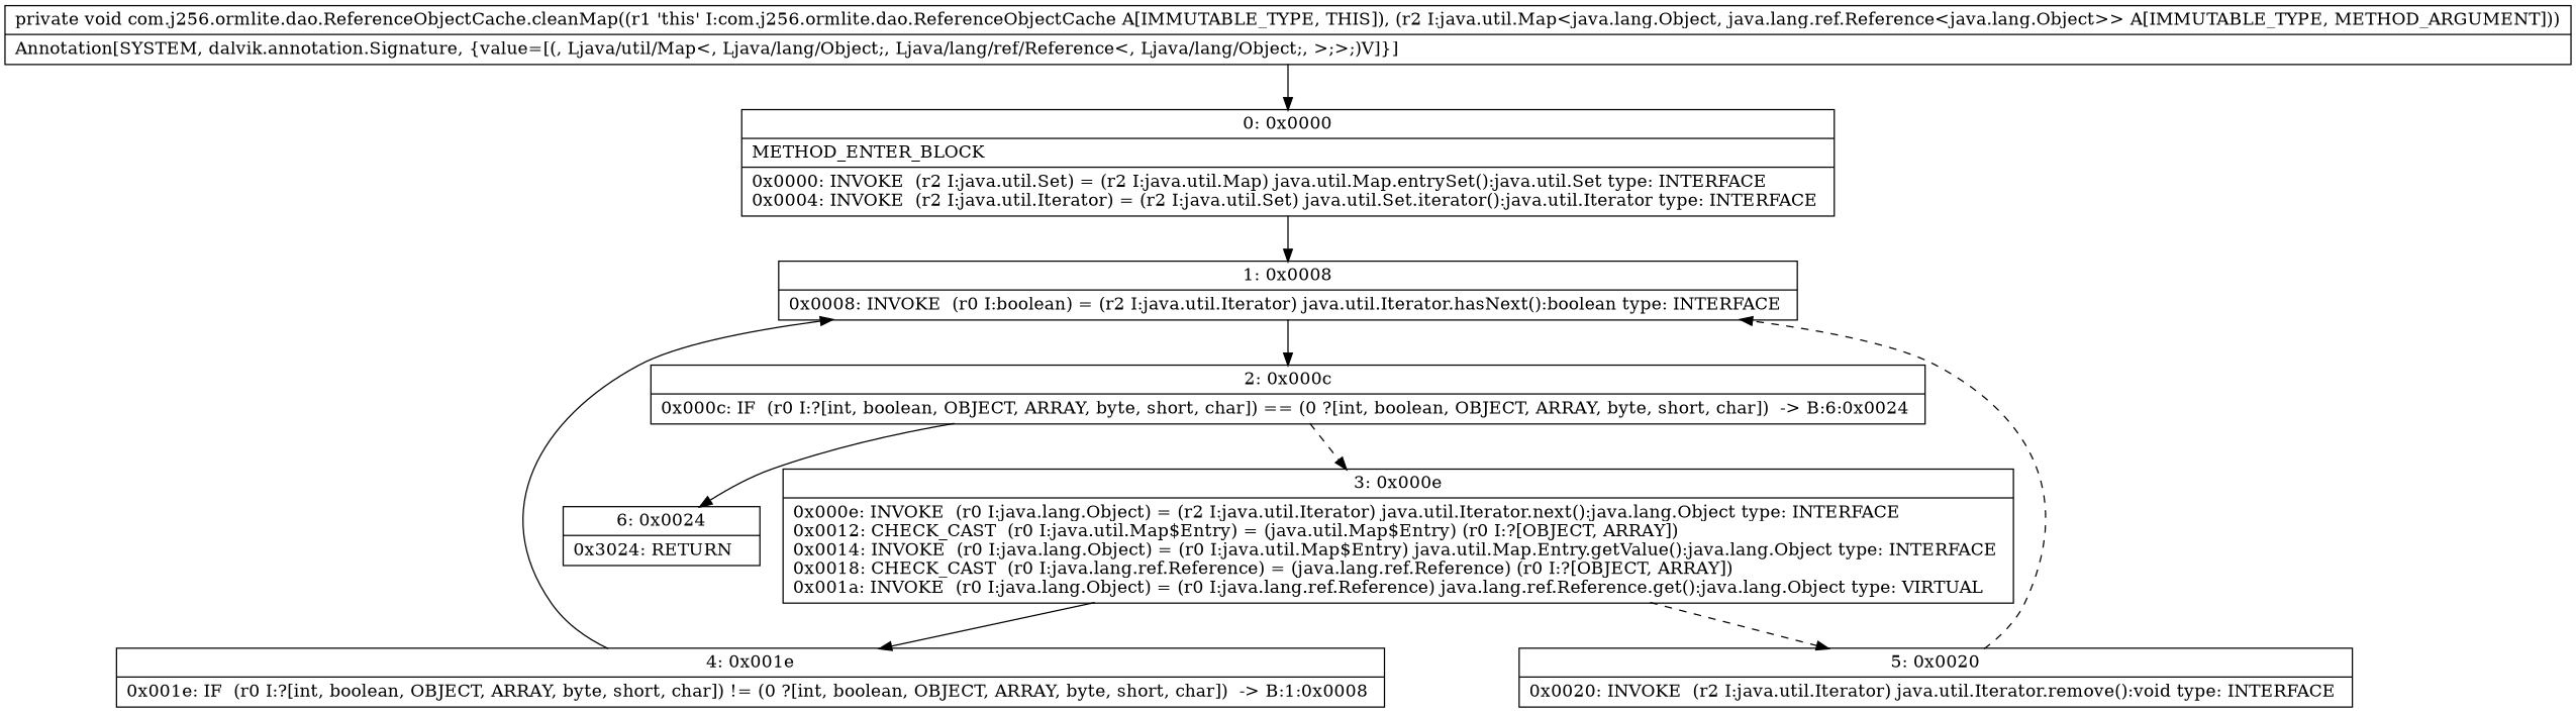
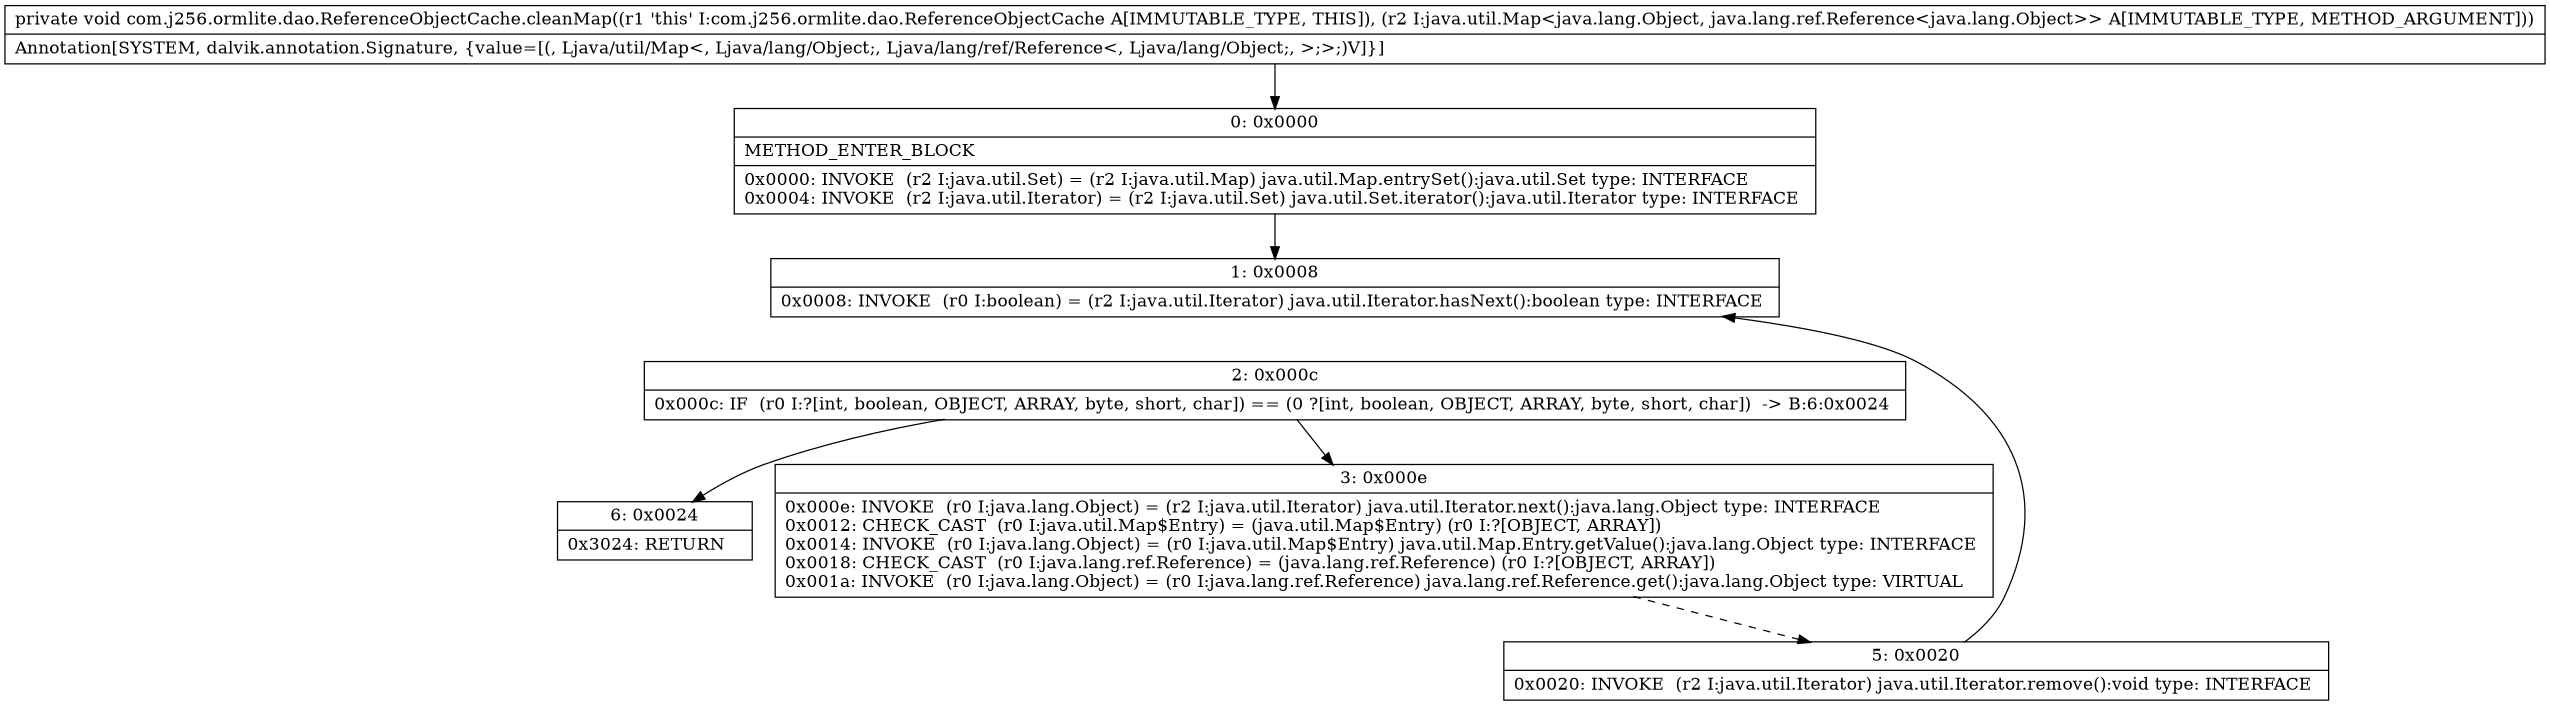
  digraph {
    node [shape=record]
    n1 [label="{0\:\ 0x0000|METHOD_ENTER_BLOCK\l|0x0000: INVOKE  (r2 I:java.util.Set) = (r2 I:java.util.Map) java.util.Map.entrySet():java.util.Set type: INTERFACE \l0x0004: INVOKE  (r2 I:java.util.Iterator) = (r2 I:java.util.Set) java.util.Set.iterator():java.util.Iterator type: INTERFACE \l}"]
    n2 [label="{1\:\ 0x0008|0x0008: INVOKE  (r0 I:boolean) = (r2 I:java.util.Iterator) java.util.Iterator.hasNext():boolean type: INTERFACE \l}"]
    n3 [label="{2\:\ 0x000c|0x000c: IF  (r0 I:?[int, boolean, OBJECT, ARRAY, byte, short, char]) == (0 ?[int, boolean, OBJECT, ARRAY, byte, short, char])  \-\> B:6:0x0024 \l}"]
    n4 [label="{3\:\ 0x000e|0x000e: INVOKE  (r0 I:java.lang.Object) = (r2 I:java.util.Iterator) java.util.Iterator.next():java.lang.Object type: INTERFACE \l0x0012: CHECK_CAST  (r0 I:java.util.Map$Entry) = (java.util.Map$Entry) (r0 I:?[OBJECT, ARRAY]) \l0x0014: INVOKE  (r0 I:java.lang.Object) = (r0 I:java.util.Map$Entry) java.util.Map.Entry.getValue():java.lang.Object type: INTERFACE \l0x0018: CHECK_CAST  (r0 I:java.lang.ref.Reference) = (java.lang.ref.Reference) (r0 I:?[OBJECT, ARRAY]) \l0x001a: INVOKE  (r0 I:java.lang.Object) = (r0 I:java.lang.ref.Reference) java.lang.ref.Reference.get():java.lang.Object type: VIRTUAL \l}"]
    n5 [label="{6\:\ 0x0024|0x3024: RETURN   \l}"]
-   n6 [label="{4\:\ 0x001e|0x001e: IF  (r0 I:?[int, boolean, OBJECT, ARRAY, byte, short, char]) != (0 ?[int, boolean, OBJECT, ARRAY, byte, short, char])  \-\> B:1:0x0008 \l}"]
    n7 [label="{5\:\ 0x0020|0x0020: INVOKE  (r2 I:java.util.Iterator) java.util.Iterator.remove():void type: INTERFACE \l}"]
    n8 [label="{private void com.j256.ormlite.dao.ReferenceObjectCache.cleanMap((r1 'this' I:com.j256.ormlite.dao.ReferenceObjectCache A[IMMUTABLE_TYPE, THIS]), (r2 I:java.util.Map\<java.lang.Object, java.lang.ref.Reference\<java.lang.Object\>\> A[IMMUTABLE_TYPE, METHOD_ARGUMENT]))  | Annotation[SYSTEM, dalvik.annotation.Signature, \{value=[(, Ljava\/util\/Map\<, Ljava\/lang\/Object;, Ljava\/lang\/ref\/Reference\<, Ljava\/lang\/Object;, \>;\>;)V]\}]\l}"]
    n1 -> n2
-   n2 -> n3
-   n3 -> n4 [style=dashed]
+   n3 -> n4 [style=solid]
    n3 -> n5
-   n4 -> n6
    n4 -> n7 [style=dashed]
-   n6 -> n2
-   n7 -> n2 [style=dashed]
+   n7 -> n2
    n8 -> n1
  }
